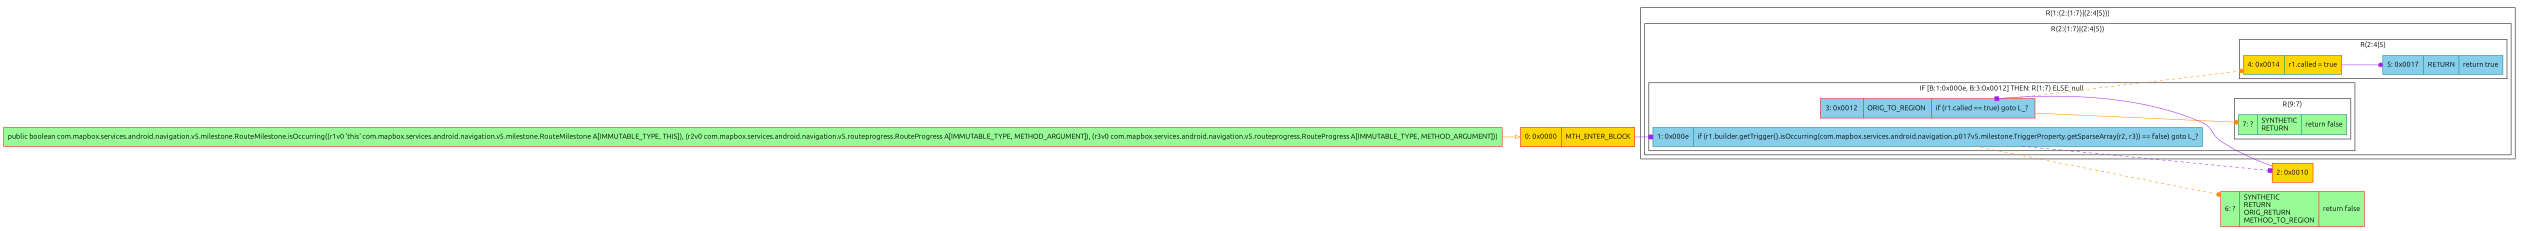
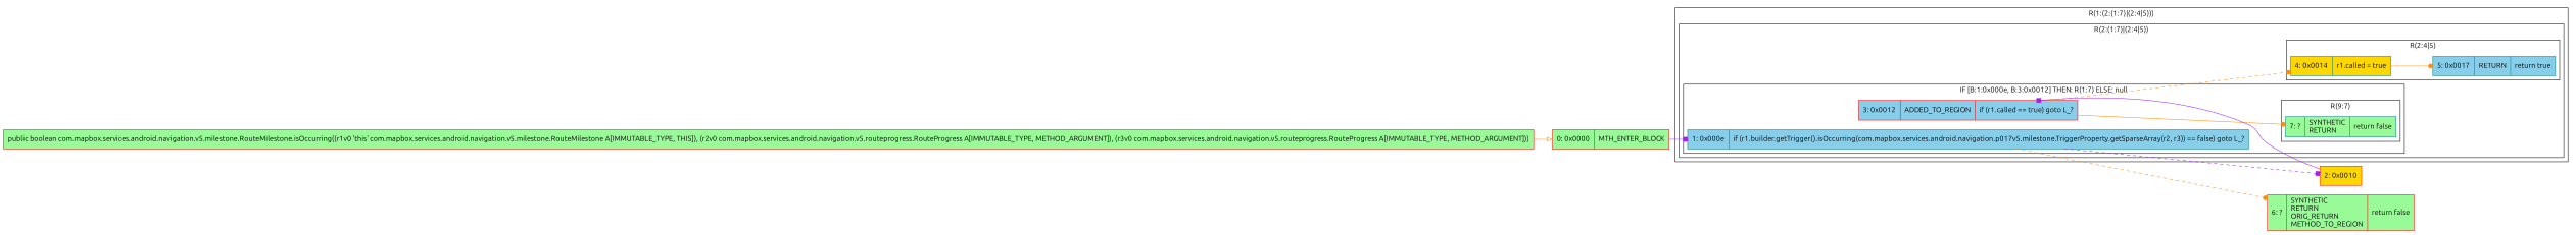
  digraph {
    fontname=Ubuntu
    rankdir=LR
    node [color=red fillcolor=palegreen fontname=Ubuntu shape=record style=filled]
    edge [arrowhead=dot color=darkorange fontname=Ubuntu]
    n1 [color=teal label="{7\:\ ?|SYNTHETIC\lRETURN\l|return false\l}"]
    n2 [color=teal fillcolor=skyblue label="{1\:\ 0x000e|if (r1.builder.getTrigger().isOccurring(com.mapbox.services.android.navigation.p017v5.milestone.TriggerProperty.getSparseArray(r2, r3)) == false) goto L_?\l}"]
-   n3 [fillcolor=skyblue label="{3\:\ 0x0012|ORIG_TO_REGION\l|if (r1.called == true) goto L_?\l}"]
+   n3 [fillcolor=skyblue label="{3\:\ 0x0012|ADDED_TO_REGION\l|if (r1.called == true) goto L_?\l}"]
    n4 [color=teal fillcolor=gold label="{4\:\ 0x0014|r1.called = true\l}"]
    n5 [color=teal fillcolor=skyblue label="{5\:\ 0x0017|RETURN\l|return true\l}"]
    n6 [fillcolor=gold label="{2\:\ 0x0010}"]
    n7 [label="{6\:\ ?|SYNTHETIC\lRETURN\lORIG_RETURN\lMETHOD_TO_REGION\l|return false\l}"]
-   n8 [fillcolor=gold label="{0\:\ 0x0000|MTH_ENTER_BLOCK\l}"]
+   n8 [label="{0\:\ 0x0000|MTH_ENTER_BLOCK\l}"]
    n9 [label="{public boolean com.mapbox.services.android.navigation.v5.milestone.RouteMilestone.isOccurring((r1v0 'this' com.mapbox.services.android.navigation.v5.milestone.RouteMilestone A[IMMUTABLE_TYPE, THIS]), (r2v0 com.mapbox.services.android.navigation.v5.routeprogress.RouteProgress A[IMMUTABLE_TYPE, METHOD_ARGUMENT]), (r3v0 com.mapbox.services.android.navigation.v5.routeprogress.RouteProgress A[IMMUTABLE_TYPE, METHOD_ARGUMENT])) }"]
    subgraph cluster_1 {
      label="R(1:(2:(1:7)|(2:4|5)))"
      subgraph cluster_2 {
        label="R(2:(1:7)|(2:4|5))"
        subgraph cluster_3 {
          label="IF [B:1:0x000e, B:3:0x0012] THEN: R(1:7) ELSE: null"
          n2
          n3
          subgraph cluster_4 {
            label="R(9:7)"
            n1
          }
        }
        subgraph cluster_5 {
          label="R(2:4|5)"
          n4
          n5
        }
      }
    }
    n2 -> n6 [arrowhead=box color=purple style=dashed]
    n2 -> n7 [style=dashed]
    n3 -> n1
    n3 -> n4 [style=dashed]
-   n4 -> n5 [color=purple]
+   n4 -> n5
    n6 -> n3 [arrowhead=box color=purple]
    n8 -> n2 [arrowhead=box color=purple]
    n9 -> n8 [arrowhead=onormal]
  }
